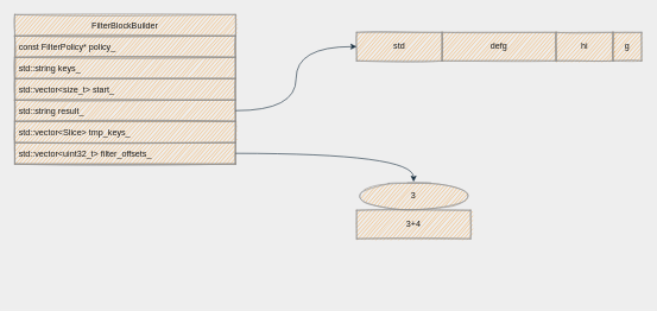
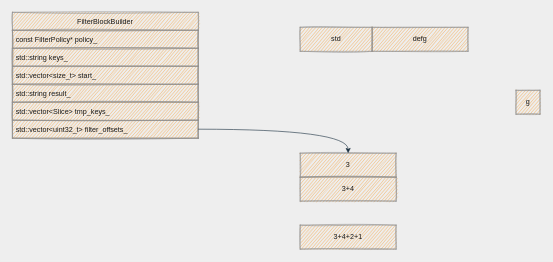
  <mxCell id="0" />
  <mxCell id="1" parent="0" />
  <mxCell id="2" value="FilterBlockBuilder" style="swimlane;fontStyle=0;childLayout=stackLayout;horizontal=1;startSize=30;horizontalStack=0;resizeParent=1;resizeParentMax=0;resizeLast=0;collapsible=1;marginBottom=0;sketch=1;fillColor=#F5AB50;strokeColor=#909090;fontColor=#1A1A1A;" parent="1" vertex="1"><mxGeometry x="20" y="20" width="310" height="210" as="geometry" /></mxCell>
  <mxCell id="3" value="const FilterPolicy* policy_" style="text;strokeColor=#909090;fillColor=#F5AB50;align=left;verticalAlign=middle;spacingLeft=4;spacingRight=4;overflow=hidden;points=[[0,0.5],[1,0.5]];portConstraint=eastwest;rotatable=0;fontColor=#1A1A1A;sketch=1;" parent="2" vertex="1"><mxGeometry y="30" width="310" height="30" as="geometry" /></mxCell>
  <mxCell id="4" value="std::string keys_" style="text;strokeColor=#909090;fillColor=#F5AB50;align=left;verticalAlign=middle;spacingLeft=4;spacingRight=4;overflow=hidden;points=[[0,0.5],[1,0.5]];portConstraint=eastwest;rotatable=0;fontColor=#1A1A1A;sketch=1;" parent="2" vertex="1"><mxGeometry y="60" width="310" height="30" as="geometry" /></mxCell>
  <mxCell id="5" value="std::vector&lt;size_t&gt; start_" style="text;strokeColor=#909090;fillColor=#F5AB50;align=left;verticalAlign=middle;spacingLeft=4;spacingRight=4;overflow=hidden;points=[[0,0.5],[1,0.5]];portConstraint=eastwest;rotatable=0;sketch=1;fontColor=#1A1A1A;" parent="2" vertex="1"><mxGeometry y="90" width="310" height="30" as="geometry" /></mxCell>
  <mxCell id="6" value="std::string result_" style="text;strokeColor=#909090;fillColor=#F5AB50;align=left;verticalAlign=middle;spacingLeft=4;spacingRight=4;overflow=hidden;points=[[0,0.5],[1,0.5]];portConstraint=eastwest;rotatable=0;sketch=1;fontColor=#1A1A1A;" parent="2" vertex="1"><mxGeometry y="120" width="310" height="30" as="geometry" /></mxCell>
  <mxCell id="7" value="std::vector&lt;Slice&gt; tmp_keys_" style="text;strokeColor=#909090;fillColor=#F5AB50;align=left;verticalAlign=middle;spacingLeft=4;spacingRight=4;overflow=hidden;points=[[0,0.5],[1,0.5]];portConstraint=eastwest;rotatable=0;sketch=1;fontColor=#1A1A1A;" parent="2" vertex="1"><mxGeometry y="150" width="310" height="30" as="geometry" /></mxCell>
  <mxCell id="8" value="std::vector&lt;uint32_t&gt; filter_offsets_" style="text;strokeColor=#909090;fillColor=#F5AB50;align=left;verticalAlign=middle;spacingLeft=4;spacingRight=4;overflow=hidden;points=[[0,0.5],[1,0.5]];portConstraint=eastwest;rotatable=0;sketch=1;fontColor=#1A1A1A;" parent="2" vertex="1"><mxGeometry y="180" width="310" height="30" as="geometry" /></mxCell>
  <mxCell id="9" value="std" style="rounded=0;whiteSpace=wrap;html=1;strokeColor=#909090;fillColor=#F5AB50;fontColor=#1A1A1A;sketch=1;" parent="1" vertex="1"><mxGeometry x="500" y="45" width="120" height="40" as="geometry" /></mxCell>
  <mxCell id="10" value="defg" style="rounded=0;whiteSpace=wrap;html=1;strokeColor=#909090;fillColor=#F5AB50;fontColor=#1A1A1A;sketch=1;" parent="1" vertex="1"><mxGeometry x="620" y="45" width="160" height="40" as="geometry" /></mxCell>
- <mxCell id="11" value="hi" style="rounded=0;whiteSpace=wrap;html=1;strokeColor=#909090;fillColor=#F5AB50;fontColor=#1A1A1A;sketch=1;" parent="1" vertex="1"><mxGeometry x="780" y="45" width="80" height="40" as="geometry" /></mxCell>
- <mxCell id="12" value="g" style="rounded=0;whiteSpace=wrap;html=1;strokeColor=#909090;fillColor=#F5AB50;fontColor=#1A1A1A;sketch=1;" parent="1" vertex="1"><mxGeometry x="860" y="45" width="40" height="40" as="geometry" /></mxCell>
- <mxCell id="13" value="3" style="ellipse;whiteSpace=wrap;html=1;strokeColor=#909090;fillColor=#F5AB50;fontColor=#1A1A1A;sketch=1;" parent="1" vertex="1"><mxGeometry x="500" y="255" width="160" height="40" as="geometry" /></mxCell>
+ <mxCell id="12" value="g" style="rounded=0;whiteSpace=wrap;html=1;strokeColor=#909090;fillColor=#F5AB50;fontColor=#1A1A1A;sketch=1;" parent="1" vertex="1"><mxGeometry x="860" y="150" width="40" height="40" as="geometry" /></mxCell>
+ <mxCell id="13" value="3" style="rounded=0;whiteSpace=wrap;html=1;strokeColor=#909090;fillColor=#F5AB50;fontColor=#1A1A1A;sketch=1;" parent="1" vertex="1"><mxGeometry x="500" y="255" width="160" height="40" as="geometry" /></mxCell>
  <mxCell id="14" value="3+4" style="rounded=0;whiteSpace=wrap;html=1;strokeColor=#909090;fillColor=#F5AB50;fontColor=#1A1A1A;sketch=1;" parent="1" vertex="1"><mxGeometry x="500" y="295" width="160" height="40" as="geometry" /></mxCell>
- <mxCell id="16" style="edgeStyle=orthogonalEdgeStyle;curved=1;rounded=1;sketch=0;orthogonalLoop=1;jettySize=auto;html=1;entryX=0;entryY=0.5;entryDx=0;entryDy=0;fontColor=#1A1A1A;strokeColor=#182E3E;labelBackgroundColor=default;" parent="1" source="6" target="9" edge="1"><mxGeometry relative="1" as="geometry" /></mxCell>
+ <mxCell id="15" value="3+4+2+1" style="rounded=0;whiteSpace=wrap;html=1;strokeColor=#909090;fillColor=#F5AB50;fontColor=#1A1A1A;sketch=1;" parent="1" vertex="1"><mxGeometry x="500" y="375" width="160" height="40" as="geometry" /></mxCell>
  <mxCell id="17" style="edgeStyle=orthogonalEdgeStyle;curved=1;rounded=1;sketch=0;orthogonalLoop=1;jettySize=auto;html=1;entryX=0.5;entryY=0;entryDx=0;entryDy=0;labelBackgroundColor=default;fontColor=#1A1A1A;strokeColor=#182E3E;" parent="1" source="8" target="13" edge="1"><mxGeometry relative="1" as="geometry" /></mxCell>
